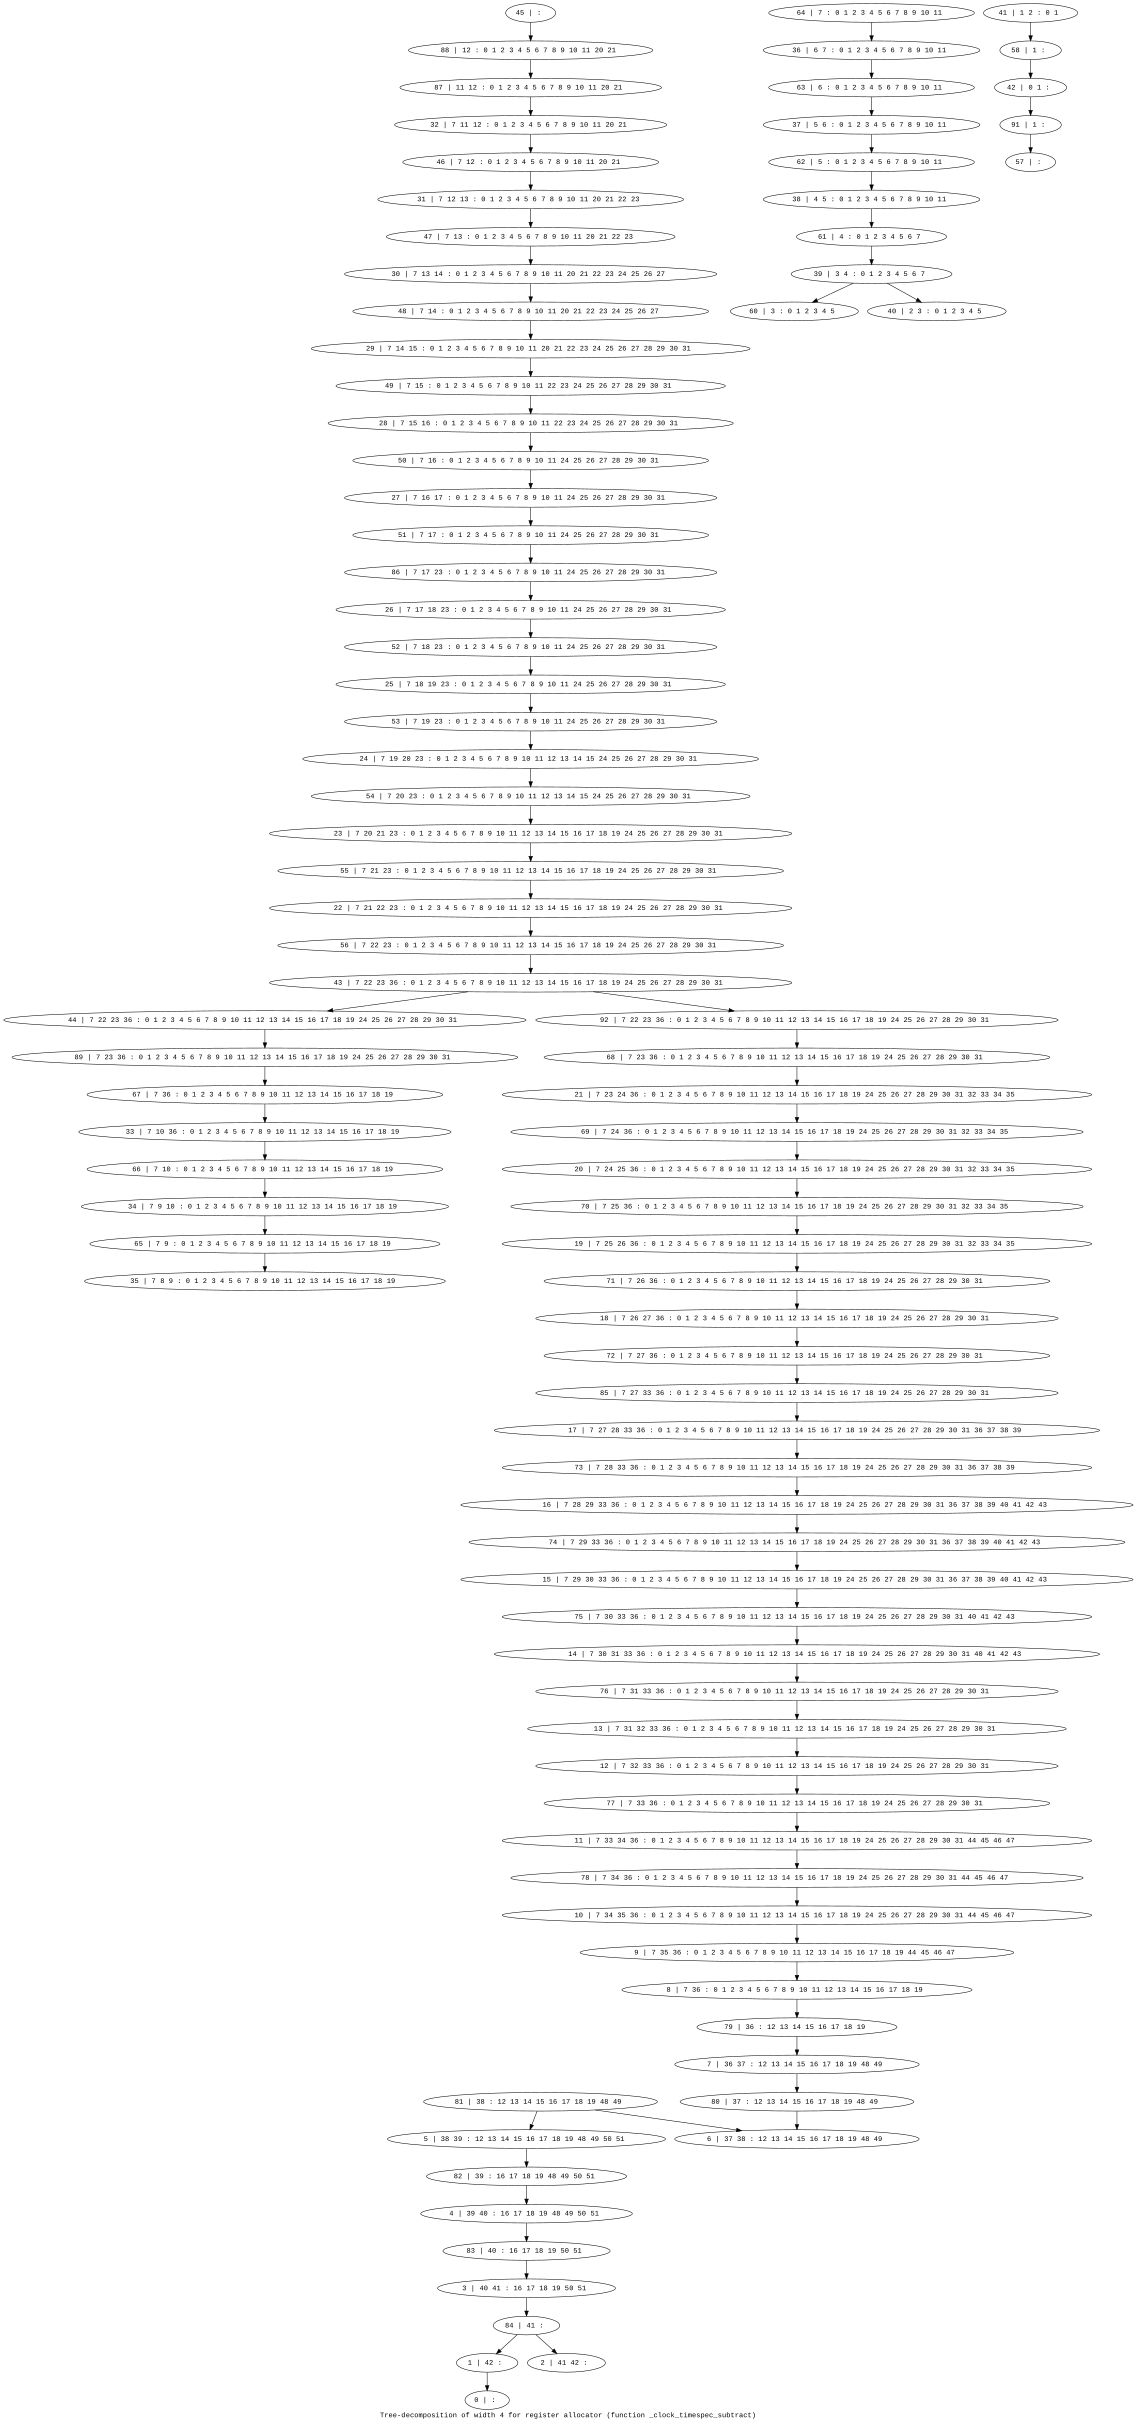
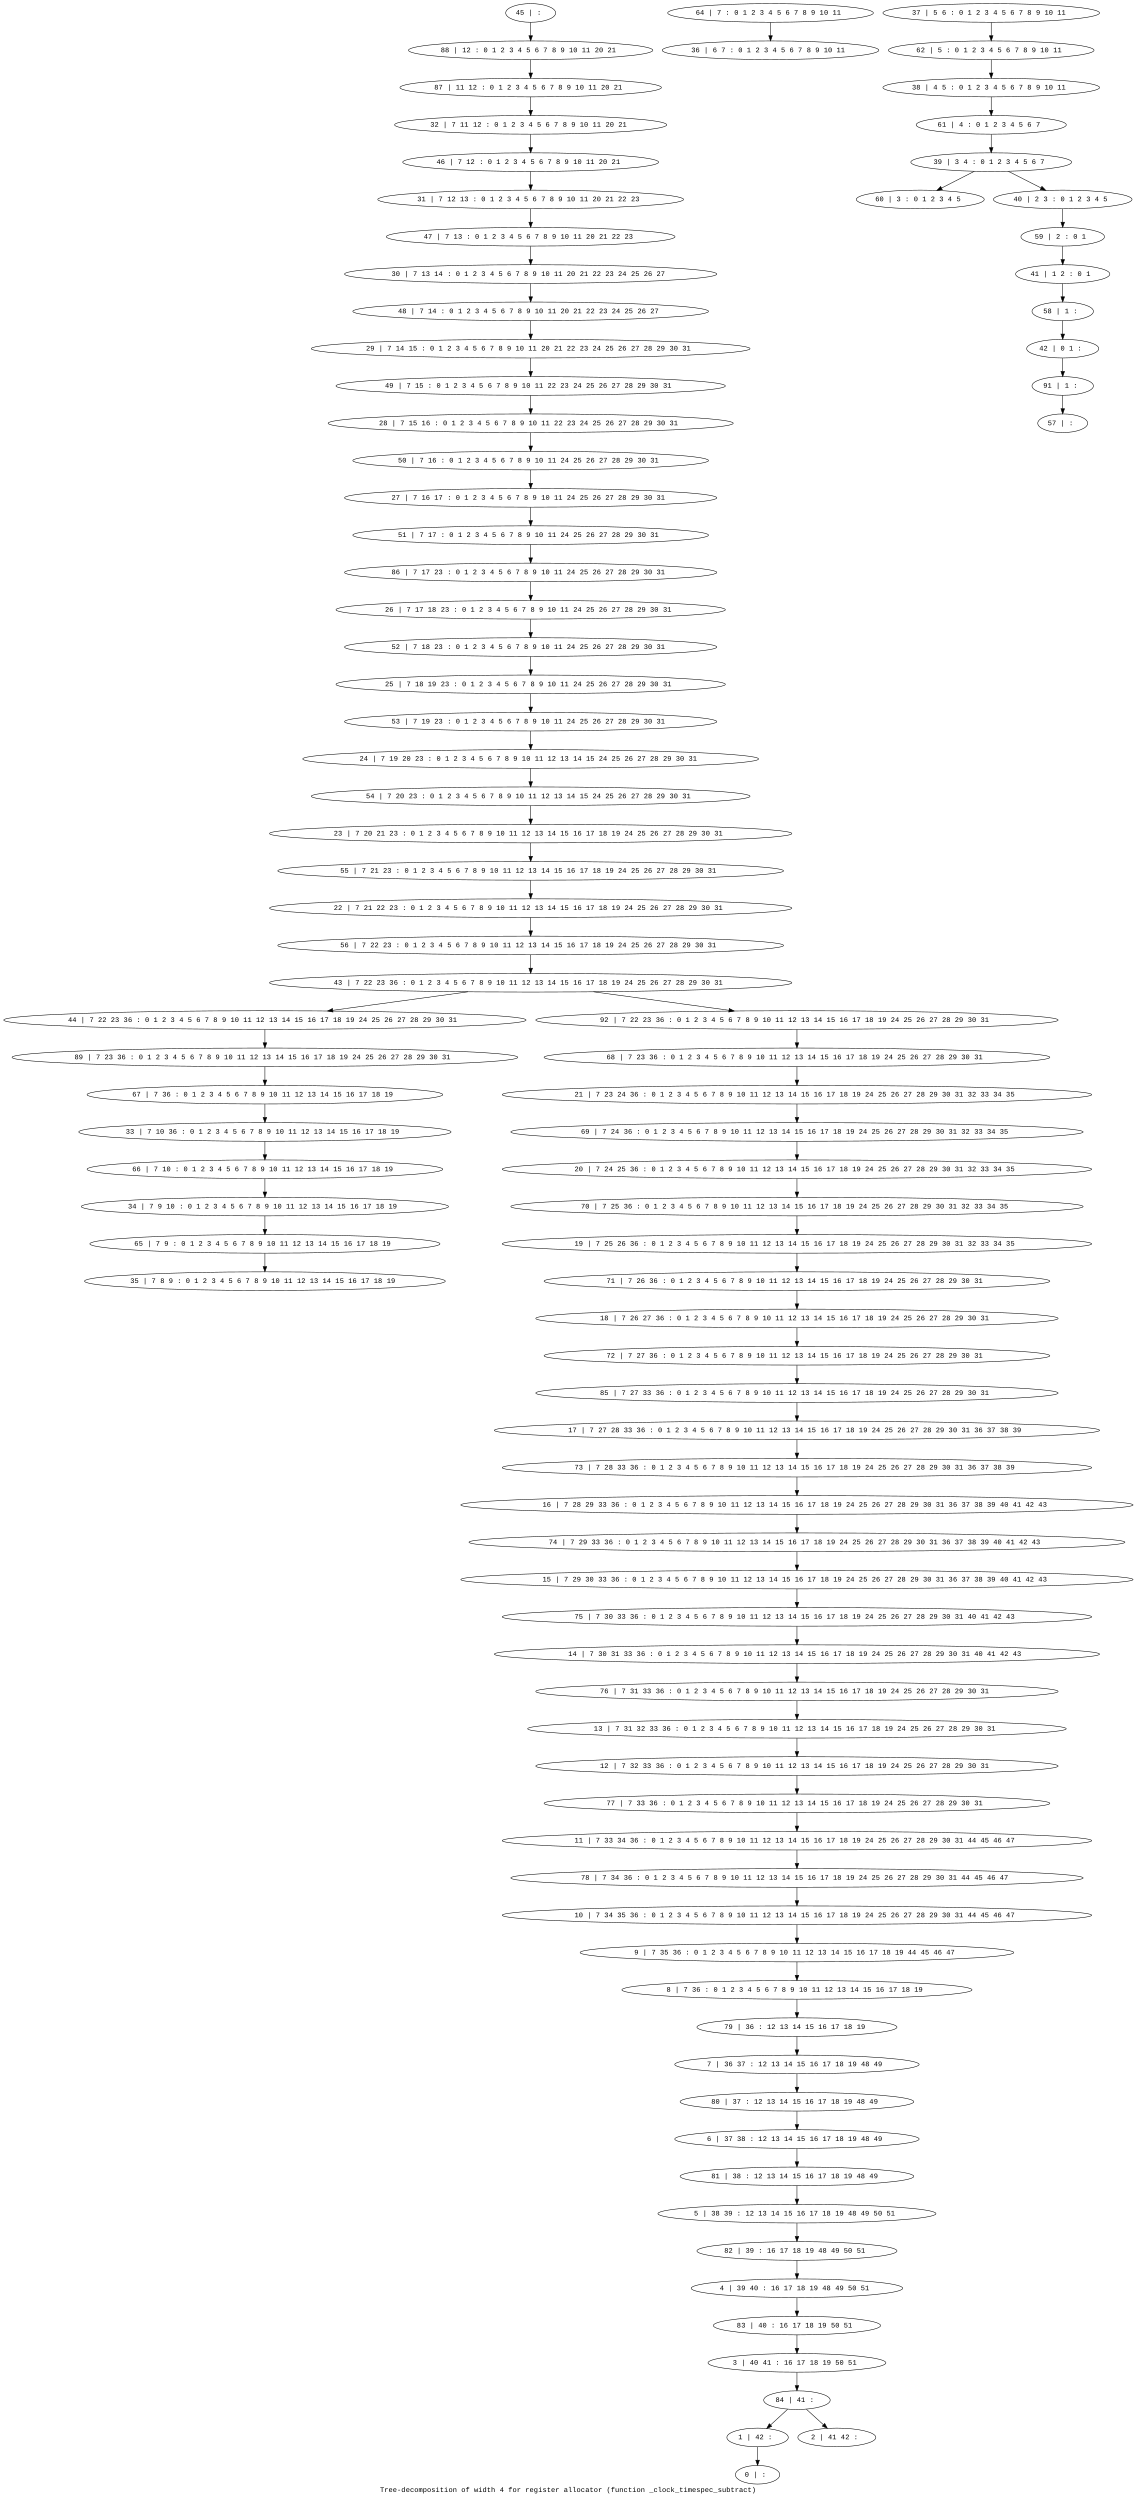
  digraph {
    fontname="Liberation Mono"
    label="Tree-decomposition of width 4 for register allocator (function _clock_timespec_subtract)"
    node [fontname="Liberation Mono"]
    edge [fontname="Liberation Mono"]
    n1 [label="0 | : "]
    n2 [label="1 | 42 : "]
    n3 [label="2 | 41 42 : "]
    n4 [label="3 | 40 41 : 16 17 18 19 50 51 "]
    n5 [label="84 | 41 : "]
    n6 [label="4 | 39 40 : 16 17 18 19 48 49 50 51 "]
    n7 [label="83 | 40 : 16 17 18 19 50 51 "]
    n8 [label="5 | 38 39 : 12 13 14 15 16 17 18 19 48 49 50 51 "]
    n9 [label="82 | 39 : 16 17 18 19 48 49 50 51 "]
    n10 [label="6 | 37 38 : 12 13 14 15 16 17 18 19 48 49 "]
    n11 [label="81 | 38 : 12 13 14 15 16 17 18 19 48 49 "]
    n12 [label="7 | 36 37 : 12 13 14 15 16 17 18 19 48 49 "]
    n13 [label="80 | 37 : 12 13 14 15 16 17 18 19 48 49 "]
    n14 [label="8 | 7 36 : 0 1 2 3 4 5 6 7 8 9 10 11 12 13 14 15 16 17 18 19 "]
    n15 [label="79 | 36 : 12 13 14 15 16 17 18 19 "]
    n16 [label="9 | 7 35 36 : 0 1 2 3 4 5 6 7 8 9 10 11 12 13 14 15 16 17 18 19 44 45 46 47 "]
    n17 [label="10 | 7 34 35 36 : 0 1 2 3 4 5 6 7 8 9 10 11 12 13 14 15 16 17 18 19 24 25 26 27 28 29 30 31 44 45 46 47 "]
    n18 [label="11 | 7 33 34 36 : 0 1 2 3 4 5 6 7 8 9 10 11 12 13 14 15 16 17 18 19 24 25 26 27 28 29 30 31 44 45 46 47 "]
    n19 [label="78 | 7 34 36 : 0 1 2 3 4 5 6 7 8 9 10 11 12 13 14 15 16 17 18 19 24 25 26 27 28 29 30 31 44 45 46 47 "]
    n20 [label="12 | 7 32 33 36 : 0 1 2 3 4 5 6 7 8 9 10 11 12 13 14 15 16 17 18 19 24 25 26 27 28 29 30 31 "]
    n21 [label="77 | 7 33 36 : 0 1 2 3 4 5 6 7 8 9 10 11 12 13 14 15 16 17 18 19 24 25 26 27 28 29 30 31 "]
    n22 [label="13 | 7 31 32 33 36 : 0 1 2 3 4 5 6 7 8 9 10 11 12 13 14 15 16 17 18 19 24 25 26 27 28 29 30 31 "]
    n23 [label="14 | 7 30 31 33 36 : 0 1 2 3 4 5 6 7 8 9 10 11 12 13 14 15 16 17 18 19 24 25 26 27 28 29 30 31 40 41 42 43 "]
    n24 [label="76 | 7 31 33 36 : 0 1 2 3 4 5 6 7 8 9 10 11 12 13 14 15 16 17 18 19 24 25 26 27 28 29 30 31 "]
    n25 [label="15 | 7 29 30 33 36 : 0 1 2 3 4 5 6 7 8 9 10 11 12 13 14 15 16 17 18 19 24 25 26 27 28 29 30 31 36 37 38 39 40 41 42 43 "]
    n26 [label="75 | 7 30 33 36 : 0 1 2 3 4 5 6 7 8 9 10 11 12 13 14 15 16 17 18 19 24 25 26 27 28 29 30 31 40 41 42 43 "]
    n27 [label="16 | 7 28 29 33 36 : 0 1 2 3 4 5 6 7 8 9 10 11 12 13 14 15 16 17 18 19 24 25 26 27 28 29 30 31 36 37 38 39 40 41 42 43 "]
    n28 [label="74 | 7 29 33 36 : 0 1 2 3 4 5 6 7 8 9 10 11 12 13 14 15 16 17 18 19 24 25 26 27 28 29 30 31 36 37 38 39 40 41 42 43 "]
    n29 [label="17 | 7 27 28 33 36 : 0 1 2 3 4 5 6 7 8 9 10 11 12 13 14 15 16 17 18 19 24 25 26 27 28 29 30 31 36 37 38 39 "]
    n30 [label="73 | 7 28 33 36 : 0 1 2 3 4 5 6 7 8 9 10 11 12 13 14 15 16 17 18 19 24 25 26 27 28 29 30 31 36 37 38 39 "]
    n31 [label="18 | 7 26 27 36 : 0 1 2 3 4 5 6 7 8 9 10 11 12 13 14 15 16 17 18 19 24 25 26 27 28 29 30 31 "]
    n32 [label="72 | 7 27 36 : 0 1 2 3 4 5 6 7 8 9 10 11 12 13 14 15 16 17 18 19 24 25 26 27 28 29 30 31 "]
    n33 [label="85 | 7 27 33 36 : 0 1 2 3 4 5 6 7 8 9 10 11 12 13 14 15 16 17 18 19 24 25 26 27 28 29 30 31 "]
    n34 [label="19 | 7 25 26 36 : 0 1 2 3 4 5 6 7 8 9 10 11 12 13 14 15 16 17 18 19 24 25 26 27 28 29 30 31 32 33 34 35 "]
    n35 [label="71 | 7 26 36 : 0 1 2 3 4 5 6 7 8 9 10 11 12 13 14 15 16 17 18 19 24 25 26 27 28 29 30 31 "]
    n36 [label="20 | 7 24 25 36 : 0 1 2 3 4 5 6 7 8 9 10 11 12 13 14 15 16 17 18 19 24 25 26 27 28 29 30 31 32 33 34 35 "]
    n37 [label="70 | 7 25 36 : 0 1 2 3 4 5 6 7 8 9 10 11 12 13 14 15 16 17 18 19 24 25 26 27 28 29 30 31 32 33 34 35 "]
    n38 [label="21 | 7 23 24 36 : 0 1 2 3 4 5 6 7 8 9 10 11 12 13 14 15 16 17 18 19 24 25 26 27 28 29 30 31 32 33 34 35 "]
    n39 [label="69 | 7 24 36 : 0 1 2 3 4 5 6 7 8 9 10 11 12 13 14 15 16 17 18 19 24 25 26 27 28 29 30 31 32 33 34 35 "]
    n40 [label="22 | 7 21 22 23 : 0 1 2 3 4 5 6 7 8 9 10 11 12 13 14 15 16 17 18 19 24 25 26 27 28 29 30 31 "]
    n41 [label="56 | 7 22 23 : 0 1 2 3 4 5 6 7 8 9 10 11 12 13 14 15 16 17 18 19 24 25 26 27 28 29 30 31 "]
    n42 [label="43 | 7 22 23 36 : 0 1 2 3 4 5 6 7 8 9 10 11 12 13 14 15 16 17 18 19 24 25 26 27 28 29 30 31 "]
    n43 [label="23 | 7 20 21 23 : 0 1 2 3 4 5 6 7 8 9 10 11 12 13 14 15 16 17 18 19 24 25 26 27 28 29 30 31 "]
    n44 [label="55 | 7 21 23 : 0 1 2 3 4 5 6 7 8 9 10 11 12 13 14 15 16 17 18 19 24 25 26 27 28 29 30 31 "]
    n45 [label="24 | 7 19 20 23 : 0 1 2 3 4 5 6 7 8 9 10 11 12 13 14 15 24 25 26 27 28 29 30 31 "]
    n46 [label="54 | 7 20 23 : 0 1 2 3 4 5 6 7 8 9 10 11 12 13 14 15 24 25 26 27 28 29 30 31 "]
    n47 [label="25 | 7 18 19 23 : 0 1 2 3 4 5 6 7 8 9 10 11 24 25 26 27 28 29 30 31 "]
    n48 [label="53 | 7 19 23 : 0 1 2 3 4 5 6 7 8 9 10 11 24 25 26 27 28 29 30 31 "]
    n49 [label="26 | 7 17 18 23 : 0 1 2 3 4 5 6 7 8 9 10 11 24 25 26 27 28 29 30 31 "]
    n50 [label="52 | 7 18 23 : 0 1 2 3 4 5 6 7 8 9 10 11 24 25 26 27 28 29 30 31 "]
    n51 [label="27 | 7 16 17 : 0 1 2 3 4 5 6 7 8 9 10 11 24 25 26 27 28 29 30 31 "]
    n52 [label="51 | 7 17 : 0 1 2 3 4 5 6 7 8 9 10 11 24 25 26 27 28 29 30 31 "]
    n53 [label="86 | 7 17 23 : 0 1 2 3 4 5 6 7 8 9 10 11 24 25 26 27 28 29 30 31 "]
    n54 [label="28 | 7 15 16 : 0 1 2 3 4 5 6 7 8 9 10 11 22 23 24 25 26 27 28 29 30 31 "]
    n55 [label="50 | 7 16 : 0 1 2 3 4 5 6 7 8 9 10 11 24 25 26 27 28 29 30 31 "]
    n56 [label="29 | 7 14 15 : 0 1 2 3 4 5 6 7 8 9 10 11 20 21 22 23 24 25 26 27 28 29 30 31 "]
    n57 [label="49 | 7 15 : 0 1 2 3 4 5 6 7 8 9 10 11 22 23 24 25 26 27 28 29 30 31 "]
    n58 [label="30 | 7 13 14 : 0 1 2 3 4 5 6 7 8 9 10 11 20 21 22 23 24 25 26 27 "]
    n59 [label="48 | 7 14 : 0 1 2 3 4 5 6 7 8 9 10 11 20 21 22 23 24 25 26 27 "]
    n60 [label="31 | 7 12 13 : 0 1 2 3 4 5 6 7 8 9 10 11 20 21 22 23 "]
    n61 [label="47 | 7 13 : 0 1 2 3 4 5 6 7 8 9 10 11 20 21 22 23 "]
    n62 [label="32 | 7 11 12 : 0 1 2 3 4 5 6 7 8 9 10 11 20 21 "]
    n63 [label="46 | 7 12 : 0 1 2 3 4 5 6 7 8 9 10 11 20 21 "]
    n64 [label="33 | 7 10 36 : 0 1 2 3 4 5 6 7 8 9 10 11 12 13 14 15 16 17 18 19 "]
    n65 [label="66 | 7 10 : 0 1 2 3 4 5 6 7 8 9 10 11 12 13 14 15 16 17 18 19 "]
    n66 [label="34 | 7 9 10 : 0 1 2 3 4 5 6 7 8 9 10 11 12 13 14 15 16 17 18 19 "]
    n67 [label="65 | 7 9 : 0 1 2 3 4 5 6 7 8 9 10 11 12 13 14 15 16 17 18 19 "]
    n68 [label="35 | 7 8 9 : 0 1 2 3 4 5 6 7 8 9 10 11 12 13 14 15 16 17 18 19 "]
    n69 [label="36 | 6 7 : 0 1 2 3 4 5 6 7 8 9 10 11 "]
-   n70 [label="63 | 6 : 0 1 2 3 4 5 6 7 8 9 10 11 "]
    n71 [label="37 | 5 6 : 0 1 2 3 4 5 6 7 8 9 10 11 "]
    n72 [label="62 | 5 : 0 1 2 3 4 5 6 7 8 9 10 11 "]
    n73 [label="38 | 4 5 : 0 1 2 3 4 5 6 7 8 9 10 11 "]
    n74 [label="61 | 4 : 0 1 2 3 4 5 6 7 "]
    n75 [label="39 | 3 4 : 0 1 2 3 4 5 6 7 "]
    n76 [label="60 | 3 : 0 1 2 3 4 5 "]
    n77 [label="40 | 2 3 : 0 1 2 3 4 5 "]
+   n78 [label="59 | 2 : 0 1 "]
    n79 [label="41 | 1 2 : 0 1 "]
    n80 [label="58 | 1 : "]
    n81 [label="42 | 0 1 : "]
    n82 [label="91 | 1 : "]
    n83 [label="57 | : "]
    n84 [label="44 | 7 22 23 36 : 0 1 2 3 4 5 6 7 8 9 10 11 12 13 14 15 16 17 18 19 24 25 26 27 28 29 30 31 "]
    n85 [label="92 | 7 22 23 36 : 0 1 2 3 4 5 6 7 8 9 10 11 12 13 14 15 16 17 18 19 24 25 26 27 28 29 30 31 "]
    n86 [label="89 | 7 23 36 : 0 1 2 3 4 5 6 7 8 9 10 11 12 13 14 15 16 17 18 19 24 25 26 27 28 29 30 31 "]
    n87 [label="68 | 7 23 36 : 0 1 2 3 4 5 6 7 8 9 10 11 12 13 14 15 16 17 18 19 24 25 26 27 28 29 30 31 "]
    n88 [label="67 | 7 36 : 0 1 2 3 4 5 6 7 8 9 10 11 12 13 14 15 16 17 18 19 "]
    n89 [label="45 | : "]
    n90 [label="88 | 12 : 0 1 2 3 4 5 6 7 8 9 10 11 20 21 "]
    n91 [label="87 | 11 12 : 0 1 2 3 4 5 6 7 8 9 10 11 20 21 "]
    n92 [label="64 | 7 : 0 1 2 3 4 5 6 7 8 9 10 11 "]
    n2 -> n1
    n4 -> n5
    n5 -> n2
    n5 -> n3
    n6 -> n7
    n7 -> n4
    n8 -> n9
    n9 -> n6
-   n11 -> n10
+   n10 -> n11
    n11 -> n8
    n12 -> n13
    n13 -> n10
    n14 -> n15
    n15 -> n12
    n16 -> n14
    n17 -> n16
    n18 -> n19
    n19 -> n17
    n20 -> n21
    n21 -> n18
    n22 -> n20
    n23 -> n24
    n24 -> n22
    n25 -> n26
    n26 -> n23
    n27 -> n28
    n28 -> n25
    n29 -> n30
    n30 -> n27
    n31 -> n32
    n32 -> n33
    n33 -> n29
    n34 -> n35
    n35 -> n31
    n36 -> n37
    n37 -> n34
    n38 -> n39
    n39 -> n36
    n40 -> n41
    n41 -> n42
    n42 -> n84
    n42 -> n85
    n43 -> n44
    n44 -> n40
    n45 -> n46
    n46 -> n43
    n47 -> n48
    n48 -> n45
    n49 -> n50
    n50 -> n47
    n51 -> n52
    n52 -> n53
    n53 -> n49
    n54 -> n55
    n55 -> n51
    n56 -> n57
    n57 -> n54
    n58 -> n59
    n59 -> n56
    n60 -> n61
    n61 -> n58
    n62 -> n63
    n63 -> n60
    n64 -> n65
    n65 -> n66
    n66 -> n67
    n67 -> n68
-   n69 -> n70
-   n70 -> n71
    n71 -> n72
    n72 -> n73
    n73 -> n74
    n74 -> n75
    n75 -> n76
    n75 -> n77
+   n77 -> n78
+   n78 -> n79
    n79 -> n80
    n80 -> n81
    n81 -> n82
    n82 -> n83
    n84 -> n86
    n85 -> n87
    n86 -> n88
    n87 -> n38
    n88 -> n64
    n89 -> n90
    n90 -> n91
    n91 -> n62
    n92 -> n69
  }
